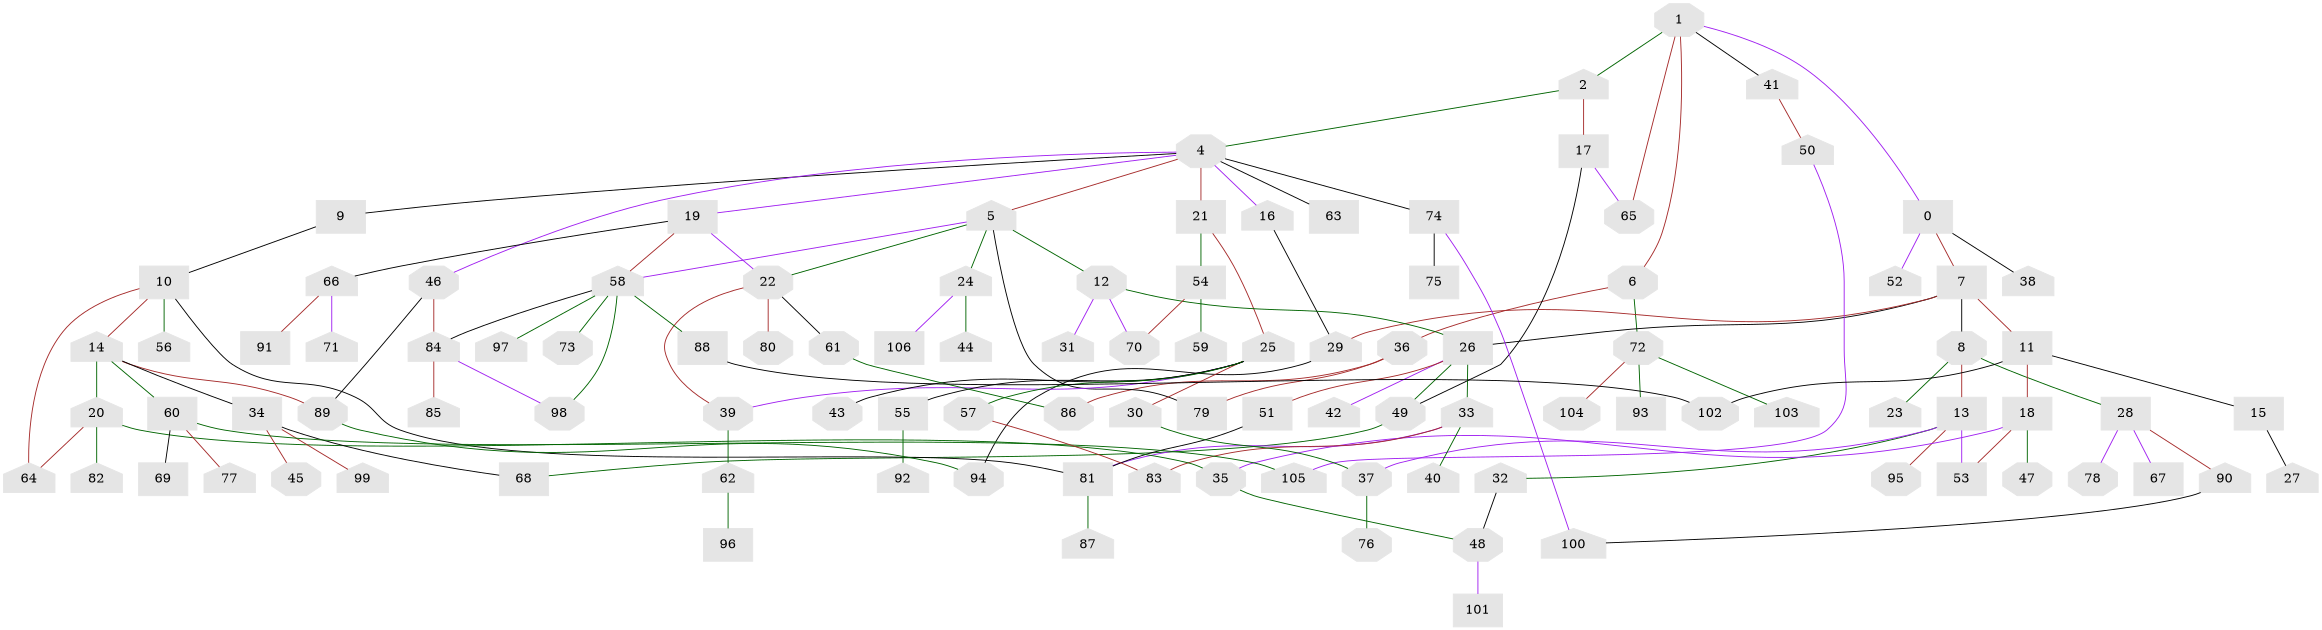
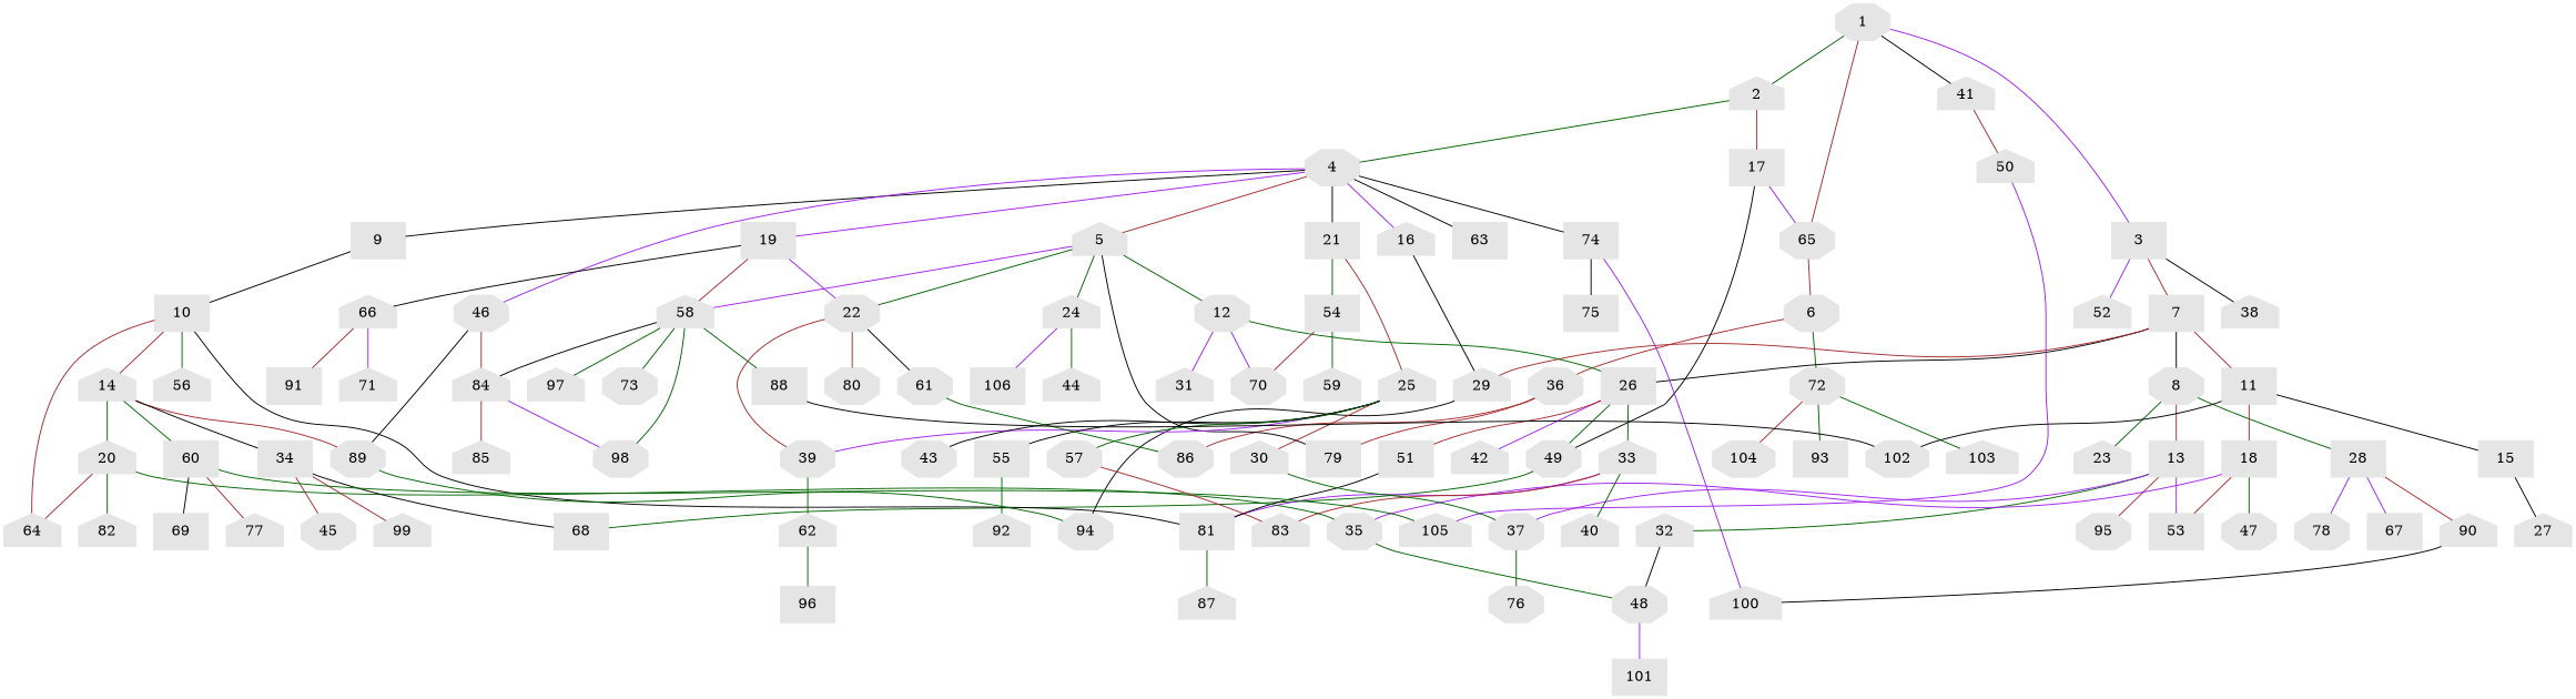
  graph {
    node [color=gray90 shape=house style=filled]
    edge [color=darkgreen]
    1 [shape=octagon]
    2
-   3 [shape=box label=0]
+   3 [shape=box]
    6 [shape=octagon]
    41
    65 [shape=octagon]
    4 [shape=octagon]
    17 [shape=box]
    7 [shape=box]
    38
    52
    36 [shape=octagon]
    72 [shape=octagon]
    50
    5
    9 [shape=box]
    16
    19 [shape=box]
    21 [shape=box]
    46 [shape=octagon]
    63 [shape=box]
    74 [shape=box]
    49 [shape=octagon]
    8 [shape=octagon]
    11 [shape=box]
    26 [shape=box]
    29
    12 [shape=octagon]
    22 [shape=octagon]
    24
    58
    79 [shape=box]
    10 [shape=box]
    66
    25
    54 [shape=box]
    89 [shape=octagon]
    84
    75 [shape=box]
    100
    31
    70 [shape=octagon]
    39 [shape=octagon]
    61 [shape=octagon]
    80 [shape=octagon]
    44
    106 [shape=box]
    73 [shape=octagon]
    88 [shape=box]
    97
    98 [shape=octagon]
    86 [shape=octagon]
    93 [shape=box]
    103
    104 [shape=octagon]
    13 [shape=box]
    23
    28 [shape=box]
    15 [shape=box]
    18 [shape=box]
    102 [shape=octagon]
    33
    42
    51 [shape=box]
    94 [shape=octagon]
    32
    37 [shape=octagon]
    53 [shape=box]
    95 [shape=octagon]
    67 [shape=box]
    78 [shape=octagon]
    90
    14
    56
    64
    81 [shape=box]
    20
    34 [shape=box]
    60 [shape=box]
    87
    27
    35 [shape=octagon]
    47 [shape=octagon]
    48 [shape=octagon]
    76 [shape=octagon]
    82
    45 [shape=octagon]
    68 [shape=box]
    99
    105
    69 [shape=box]
    77
    71
    91 [shape=box]
    30
    43 [shape=octagon]
    55 [shape=box]
    57 [shape=octagon]
    59
    62
    92
    83
    40
    101 [shape=box]
    96 [shape=box]
    85
    1 -- 2
    1 -- 3 [color=purple]
-   1 -- 6 [color=brown]
+   65 -- 6 [color=brown]
    1 -- 41 [color=black]
    1 -- 65 [color=brown]
    2 -- 4
    2 -- 17 [color=brown]
    3 -- 7 [color=brown]
    3 -- 38 [color=black]
    3 -- 52 [color=purple]
    6 -- 36 [color=brown]
    6 -- 72
    41 -- 50 [color=brown]
    4 -- 5 [color=brown]
    4 -- 9 [color=black]
    4 -- 16 [color=purple]
    4 -- 19 [color=purple]
-   4 -- 21 [color=brown]
+   4 -- 21 [color=black]
    4 -- 46 [color=purple]
    4 -- 63 [color=black]
    4 -- 74 [color=black]
    17 -- 65 [color=purple]
    17 -- 49 [color=black]
    7 -- 8 [color=black]
    7 -- 11 [color=brown]
    7 -- 26 [color=black]
    7 -- 29 [color=brown]
    36 -- 79 [color=brown]
    36 -- 86 [color=brown]
    72 -- 93
    72 -- 103
    72 -- 104 [color=brown]
    50 -- 105 [color=purple]
    5 -- 12
    5 -- 22
    5 -- 24
    5 -- 58 [color=purple]
    5 -- 79 [color=black]
    9 -- 10 [color=black]
    16 -- 29 [color=black]
    19 -- 22 [color=purple]
    19 -- 58 [color=brown]
    19 -- 66 [color=black]
    21 -- 25 [color=brown]
    21 -- 54
    46 -- 89 [color=black]
    46 -- 84 [color=brown]
    74 -- 75 [color=black]
    74 -- 100 [color=purple]
    49 -- 68
    8 -- 13 [color=brown]
    8 -- 23
    8 -- 28
    11 -- 15 [color=black]
    11 -- 18 [color=brown]
    11 -- 102 [color=black]
    26 -- 49
    26 -- 33
    26 -- 42 [color=purple]
    26 -- 51 [color=brown]
    29 -- 94 [color=black]
    12 -- 26
    12 -- 31 [color=purple]
    12 -- 70 [color=purple]
    22 -- 39 [color=brown]
    22 -- 61 [color=black]
    22 -- 80 [color=brown]
    24 -- 44
    24 -- 106 [color=purple]
    58 -- 84 [color=black]
    58 -- 73
    58 -- 88
    58 -- 97
    58 -- 98
    10 -- 14 [color=brown]
    10 -- 56
    10 -- 64 [color=brown]
    10 -- 81 [color=black]
    66 -- 71 [color=purple]
    66 -- 91 [color=brown]
    25 -- 39 [color=purple]
    25 -- 30 [color=brown]
    25 -- 43 [color=black]
    25 -- 55 [color=black]
    25 -- 57
    54 -- 70 [color=brown]
    54 -- 59
    89 -- 94
    84 -- 98 [color=purple]
    84 -- 85 [color=brown]
    39 -- 62
    61 -- 86
    88 -- 102 [color=black]
    13 -- 32
    13 -- 37 [color=purple]
    13 -- 53 [color=purple]
    13 -- 95 [color=brown]
    28 -- 67 [color=purple]
    28 -- 78 [color=purple]
    28 -- 90 [color=brown]
    15 -- 27 [color=black]
    18 -- 53 [color=brown]
    18 -- 35 [color=purple]
    18 -- 47
    33 -- 81 [color=purple]
    33 -- 83 [color=brown]
    33 -- 40
    51 -- 81 [color=black]
    32 -- 48 [color=black]
    37 -- 76
    90 -- 100 [color=black]
    14 -- 89 [color=brown]
    14 -- 20
    14 -- 34 [color=black]
    14 -- 60
    81 -- 87
    20 -- 64 [color=brown]
    20 -- 35
    20 -- 82
    34 -- 45 [color=brown]
    34 -- 68 [color=black]
    34 -- 99 [color=brown]
    60 -- 105
    60 -- 69 [color=black]
    60 -- 77 [color=brown]
    35 -- 48
    48 -- 101 [color=purple]
    30 -- 37
    55 -- 92
    57 -- 83 [color=brown]
    62 -- 96
  }
